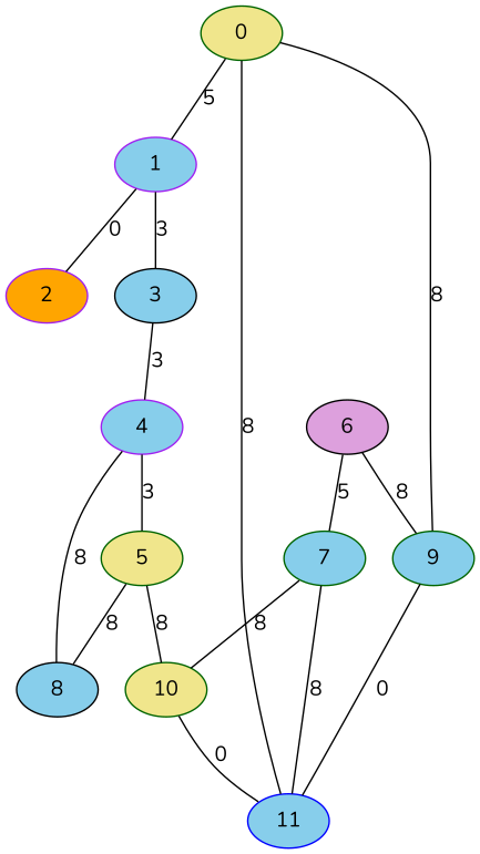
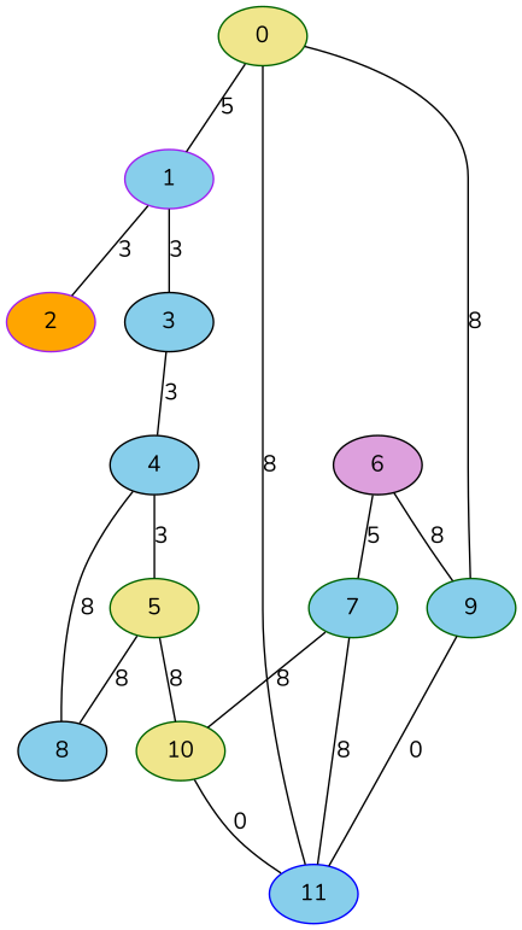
  graph {
    fontname=Nunito
    node [color=darkgreen fillcolor=skyblue fontname=Nunito style=filled weight=1]
    edge [fontname=Nunito]
    0 [fillcolor=khaki]
    1 [color=purple]
    9 [weight=3]
    11 [color=blue weight=3]
    2 [color=purple fillcolor=orange]
    3 [color=black]
-   4 [color=purple]
+   4 [color=black]
    5 [fillcolor=khaki]
    8 [color=black weight=4]
    10 [fillcolor=khaki weight=3]
    6 [color=black fillcolor=plum]
    7
    0 -- 1 [label=5]
    0 -- 9 [label=8]
    0 -- 11 [label=8]
-   1 -- 2 [label=0]
+   1 -- 2 [label=3]
    1 -- 3 [label=3]
    9 -- 11 [label=0]
    3 -- 4 [label=3]
    4 -- 5 [label=3]
    4 -- 8 [label=8]
    5 -- 8 [label=8]
    5 -- 10 [label=8]
    10 -- 11 [label=0]
    6 -- 9 [label=8]
    6 -- 7 [label=5]
    7 -- 11 [label=8]
    7 -- 10 [label=8]
  }
